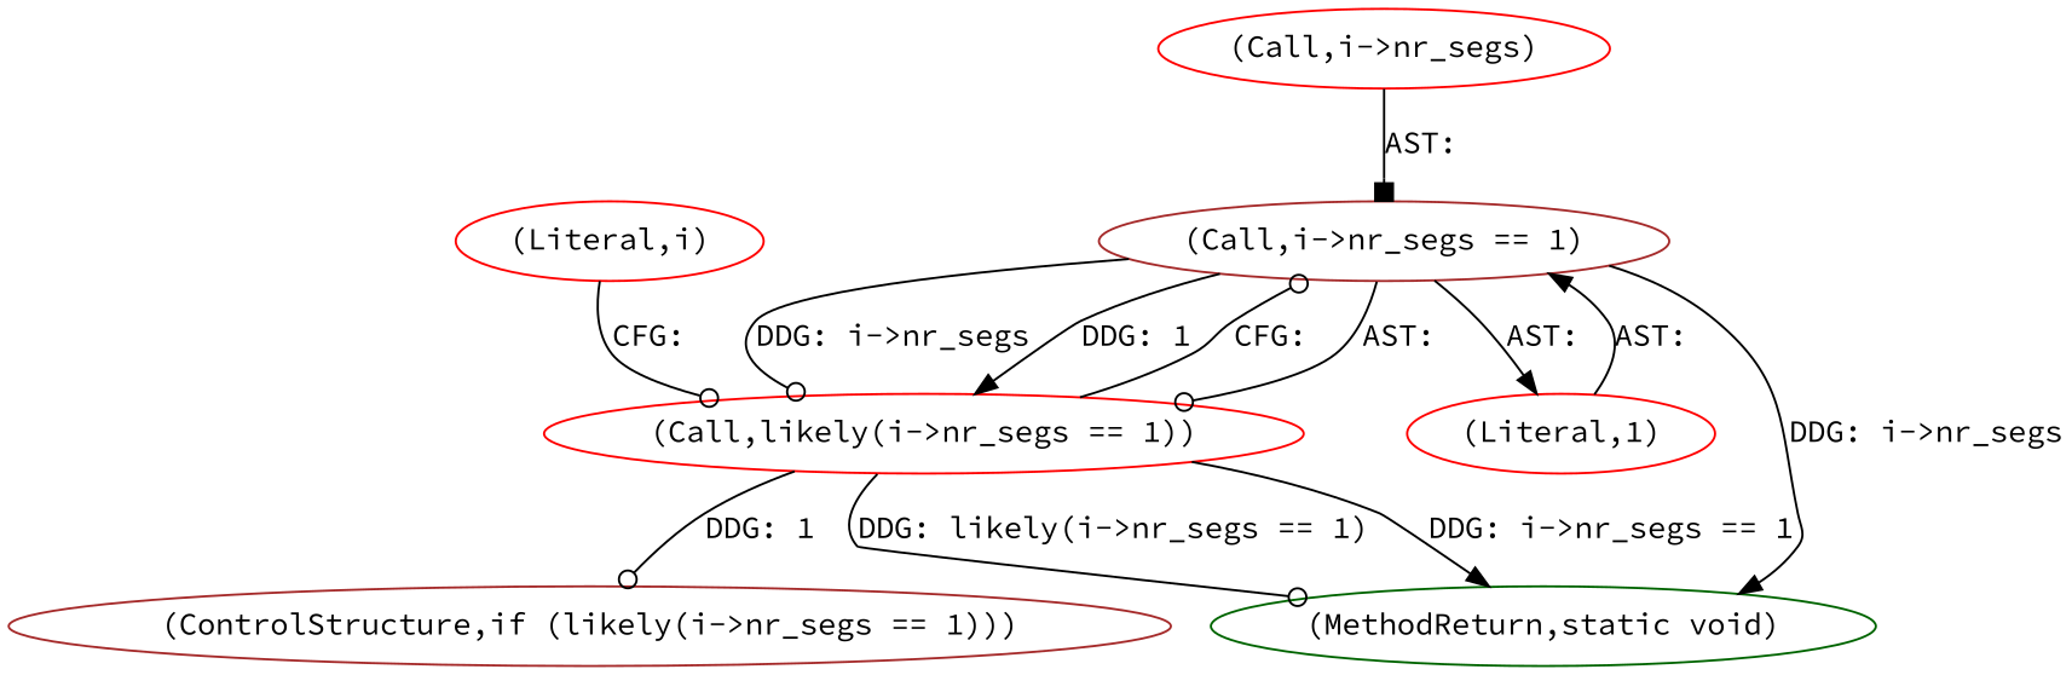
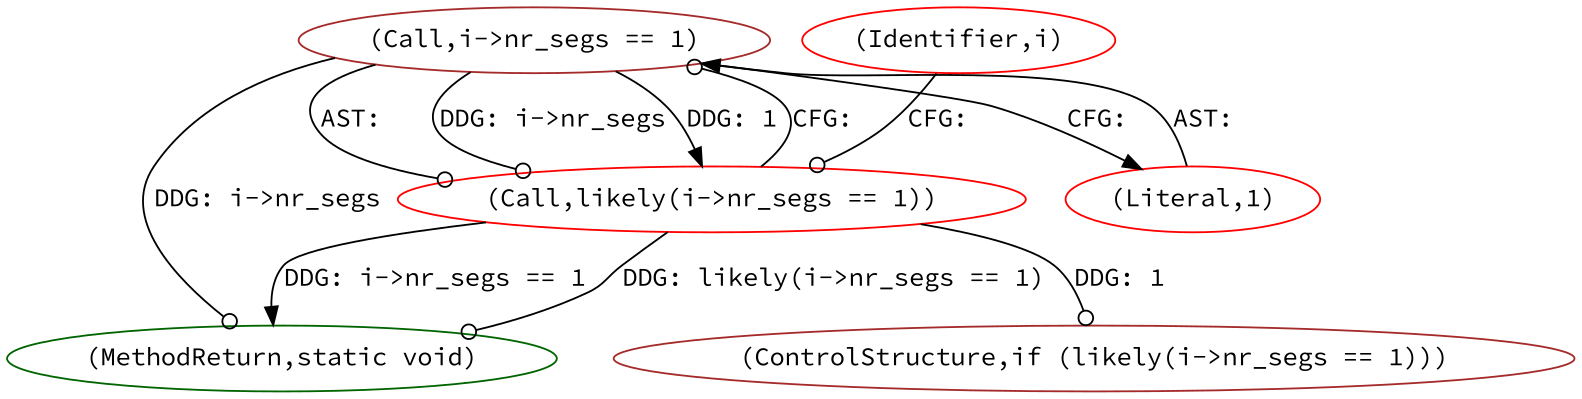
  digraph {
    fontname="Source Code Pro"
    node [color=red fontname="Source Code Pro"]
    edge [arrowhead=odot fontname="Source Code Pro"]
    n1 [color=brown label="(Call,i->nr_segs == 1)"]
    n2 [label="(Call,likely(i->nr_segs == 1))"]
    n3 [label="(Literal,1)"]
    n4 [color=darkgreen label="(MethodReturn,static void)"]
    n5 [color=brown label="(ControlStructure,if (likely(i->nr_segs == 1)))"]
-   n6 [label="(Call,i->nr_segs)"]
-   n7 [label="(Literal,i)"]
+   n7 [label="(Identifier,i)"]
    n1 -> n2 [label="AST: "]
    n1 -> n2 [label="DDG: i->nr_segs"]
    n1 -> n2 [arrowhead=normal label="DDG: 1"]
-   n1 -> n3 [arrowhead=normal label="AST: "]
-   n1 -> n4 [arrowhead=normal label="DDG: i->nr_segs"]
+   n1 -> n3 [arrowhead=normal label="CFG: "]
+   n1 -> n4 [label="DDG: i->nr_segs"]
    n2 -> n1 [label="CFG: "]
    n2 -> n4 [arrowhead=normal label="DDG: i->nr_segs == 1"]
    n2 -> n4 [label="DDG: likely(i->nr_segs == 1)"]
    n2 -> n5 [label="DDG: 1"]
    n3 -> n1 [arrowhead=normal label="AST: "]
-   n6 -> n1 [arrowhead=box label="AST: "]
    n7 -> n2 [label="CFG: "]
  }
